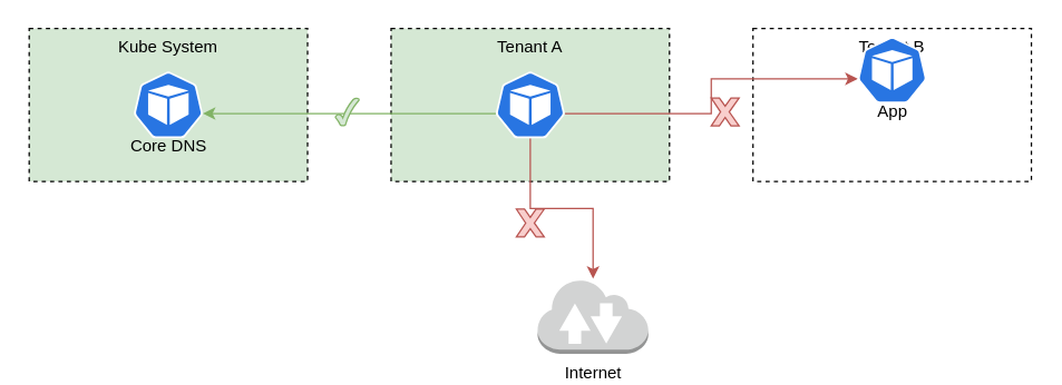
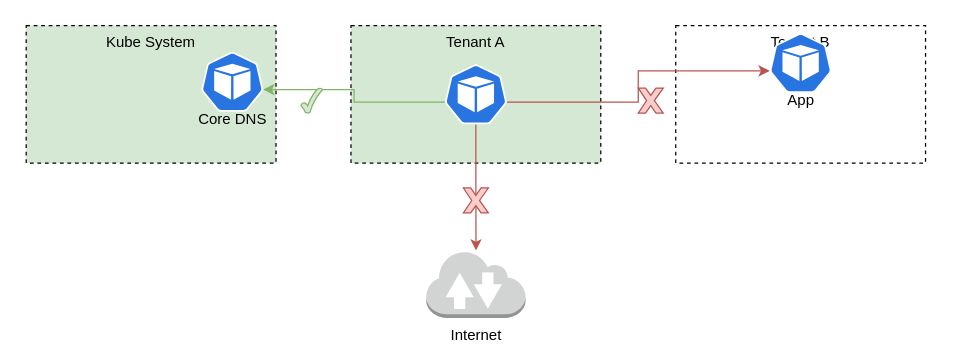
  <mxCell id="0" />
  <mxCell id="1" parent="0" />
  <mxCell id="2" value="Kube System" style="rounded=0;whiteSpace=wrap;html=1;dashed=1;verticalAlign=top;fillColor=#d5e8d4;" parent="1" vertex="1"><mxGeometry x="20" y="20" width="200" height="110" as="geometry" /></mxCell>
  <mxCell id="3" value="Tenant B" style="rounded=0;whiteSpace=wrap;html=1;dashed=1;verticalAlign=top;" parent="1" vertex="1"><mxGeometry x="540" y="20" width="200" height="110" as="geometry" /></mxCell>
  <mxCell id="4" value="Tenant A" style="rounded=0;whiteSpace=wrap;html=1;dashed=1;verticalAlign=top;fillColor=#d5e8d4;" parent="1" vertex="1"><mxGeometry x="280" y="20" width="200" height="110" as="geometry" /></mxCell>
  <mxCell id="5" style="edgeStyle=orthogonalEdgeStyle;rounded=0;orthogonalLoop=1;jettySize=auto;html=1;exitX=0.995;exitY=0.63;exitDx=0;exitDy=0;exitPerimeter=0;entryX=0.005;entryY=0.63;entryDx=0;entryDy=0;entryPerimeter=0;fillColor=#f8cecc;strokeColor=#b85450;" parent="1" source="8" target="9" edge="1"><mxGeometry relative="1" as="geometry" /></mxCell>
  <mxCell id="6" style="edgeStyle=orthogonalEdgeStyle;rounded=0;orthogonalLoop=1;jettySize=auto;html=1;exitX=0.005;exitY=0.63;exitDx=0;exitDy=0;exitPerimeter=0;entryX=0.995;entryY=0.63;entryDx=0;entryDy=0;entryPerimeter=0;fillColor=#d5e8d4;strokeColor=#82b366;" parent="1" source="8" target="10" edge="1"><mxGeometry relative="1" as="geometry" /></mxCell>
  <mxCell id="7" style="edgeStyle=orthogonalEdgeStyle;rounded=0;orthogonalLoop=1;jettySize=auto;html=1;exitX=0.5;exitY=1;exitDx=0;exitDy=0;exitPerimeter=0;fillColor=#f8cecc;strokeColor=#b85450;" parent="1" source="8" target="11" edge="1"><mxGeometry relative="1" as="geometry" /></mxCell>
  <mxCell id="8" value="" style="sketch=0;html=1;dashed=0;whitespace=wrap;fillColor=#2875E2;strokeColor=#ffffff;points=[[0.005,0.63,0],[0.1,0.2,0],[0.9,0.2,0],[0.5,0,0],[0.995,0.63,0],[0.72,0.99,0],[0.5,1,0],[0.28,0.99,0]];shape=mxgraph.kubernetes.icon;prIcon=pod;verticalAlign=bottom;spacingBottom=-15;spacingTop=0;" parent="1" vertex="1"><mxGeometry x="355" y="51" width="50" height="48" as="geometry" /></mxCell>
  <mxCell id="9" value="App" style="sketch=0;html=1;dashed=0;whitespace=wrap;fillColor=#2875E2;strokeColor=#ffffff;points=[[0.005,0.63,0],[0.1,0.2,0],[0.9,0.2,0],[0.5,0,0],[0.995,0.63,0],[0.72,0.99,0],[0.5,1,0],[0.28,0.99,0]];shape=mxgraph.kubernetes.icon;prIcon=pod;verticalAlign=bottom;spacingBottom=-15;spacingTop=0;" parent="1" vertex="1"><mxGeometry x="615" y="26" width="50" height="48" as="geometry" /></mxCell>
- <mxCell id="10" value="Core DNS" style="sketch=0;html=1;dashed=0;whitespace=wrap;fillColor=#2875E2;strokeColor=#ffffff;points=[[0.005,0.63,0],[0.1,0.2,0],[0.9,0.2,0],[0.5,0,0],[0.995,0.63,0],[0.72,0.99,0],[0.5,1,0],[0.28,0.99,0]];shape=mxgraph.kubernetes.icon;prIcon=pod;verticalAlign=bottom;spacingBottom=-15;spacingTop=0;" parent="1" vertex="1"><mxGeometry x="95" y="51" width="50" height="48" as="geometry" /></mxCell>
- <mxCell id="11" value="Internet" style="outlineConnect=0;dashed=0;verticalLabelPosition=bottom;verticalAlign=top;align=center;html=1;shape=mxgraph.aws3.internet_2;fillColor=#D2D3D3;gradientColor=none;" parent="1" vertex="1"><mxGeometry x="385.25" y="200" width="79.5" height="54" as="geometry" /></mxCell>
+ <mxCell id="10" value="Core DNS" style="sketch=0;html=1;dashed=0;whitespace=wrap;fillColor=#2875E2;strokeColor=#ffffff;points=[[0.005,0.63,0],[0.1,0.2,0],[0.9,0.2,0],[0.5,0,0],[0.995,0.63,0],[0.72,0.99,0],[0.5,1,0],[0.28,0.99,0]];shape=mxgraph.kubernetes.icon;prIcon=pod;verticalAlign=bottom;spacingBottom=-15;spacingTop=0;" parent="1" vertex="1"><mxGeometry x="160" y="41" width="50" height="48" as="geometry" /></mxCell>
+ <mxCell id="11" value="Internet" style="outlineConnect=0;dashed=0;verticalLabelPosition=bottom;verticalAlign=top;align=center;html=1;shape=mxgraph.aws3.internet_2;fillColor=#D2D3D3;gradientColor=none;" parent="1" vertex="1"><mxGeometry x="340.25" y="200" width="79.5" height="54" as="geometry" /></mxCell>
  <mxCell id="12" value="" style="verticalLabelPosition=bottom;verticalAlign=top;html=1;shape=mxgraph.basic.tick;fillColor=#d5e8d4;strokeColor=#82b366;aspect=fixed;" vertex="1" parent="1"><mxGeometry x="240" y="70" width="17" height="20" as="geometry" /></mxCell>
  <mxCell id="13" value="" style="verticalLabelPosition=bottom;verticalAlign=top;html=1;shape=mxgraph.basic.x;fillColor=#f8cecc;strokeColor=#b85450;aspect=fixed;" vertex="1" parent="1"><mxGeometry x="370" y="150" width="20" height="20" as="geometry" /></mxCell>
  <mxCell id="14" value="" style="verticalLabelPosition=bottom;verticalAlign=top;html=1;shape=mxgraph.basic.x;fillColor=#f8cecc;strokeColor=#b85450;aspect=fixed;" vertex="1" parent="1"><mxGeometry x="510" y="70" width="20" height="20" as="geometry" /></mxCell>
